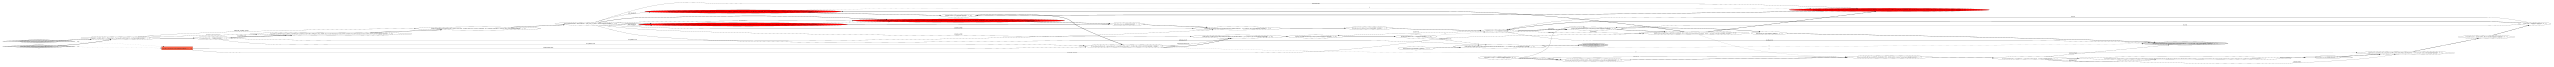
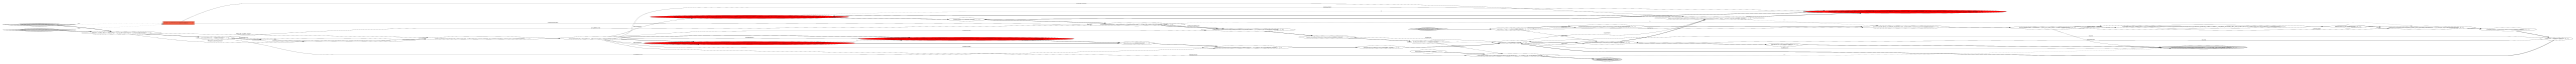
  digraph {
    fontname=Ubuntu
    rankdir=LR
    node [fillcolor=white fontname=Ubuntu shape=ellipse style=filled]
    edge [fontname=Ubuntu style=bold]
    n1 [fillcolor=red label="deltaStreamer = new HoodieDeltaStreamer(TestHelpers.makeConfig(tableBasePath,WriteOperationType.UPSERT,.getName(),Collections.EMPTY_LIST,PROPS_FILENAME_TEST_JSON_KAFKA,false,true,100000,false,null,null,\"timestamp\"),jsc)@@@15@@@['1', '0', '0']"]
    n2 [label="deltaStreamer.sync()@@@16@@@['1', '1', '0']"]
    n3 [fillcolor=red label="deltaStreamer = new HoodieDeltaStreamer(TestHelpers.makeConfig(tableBasePath,WriteOperationType.UPSERT,.getName(),Collections.EMPTY_LIST,PROPS_FILENAME_TEST_JSON_KAFKA,false,true,100000,false,null,null,\"timestamp\",null),jsc)@@@15@@@['0', '1', '0']"]
    n4 [label="int totalExpectedRecords = parquetRecords + ((autoResetToLatest)? 0: JSON_KAFKA_NUM_RECORDS)@@@17@@@['1', '1', '0']"]
    n5 [label="int records = 10@@@11@@@['0', '0', '1']"]
    n6 [label="totalRecords += records@@@12@@@['1', '1', '1']"]
    n7 [label="prepareJsonKafkaDFSFiles(records,false,topicName)@@@13@@@['1', '1', '1']"]
    n8 [fillcolor=lightgray label="TestHelpers.assertRecordCount(totalRecords,tableBasePath + \"/*/*.parquet\",sqlContext)@@@15@@@['0', '0', '1']"]
    n9 [label="prepareJsonKafkaDFSFiles(20,false,topicName)@@@19@@@['1', '1', '0']"]
    n10 [label="prepareJsonKafkaDFSSource(PROPS_FILENAME_TEST_JSON_KAFKA,autoResetToLatest? \"latest\": \"earliest\",topicName)@@@14@@@['1', '1', '0']"]
    n11 [label="deltaStreamer.sync()@@@14@@@['0', '0', '1']"]
    n12 [fillcolor=red label="HoodieDeltaStreamer deltaStreamer = new HoodieDeltaStreamer(TestHelpers.makeConfig(tableBasePath,WriteOperationType.INSERT,.getName(),Collections.EMPTY_LIST,PROPS_FILENAME_TEST_PARQUET,false,false,100000,false,null,null,\"timestamp\",null),jsc)@@@8@@@['0', '1', '0']"]
    n13 [label="deltaStreamer.sync()@@@9@@@['1', '1', '0']"]
    n14 [label="TestHelpers.assertRecordCount(parquetRecords,tableBasePath + \"/*/*.parquet\",sqlContext)@@@10@@@['1', '1', '0']"]
    n15 [label="topicName = \"topic\" + testNum@@@3@@@['0', '0', '1']"]
    n16 [label="prepareJsonKafkaDFSFiles(JSON_KAFKA_NUM_RECORDS,true,topicName)@@@4@@@['0', '0', '1']"]
    n17 [label="prepareJsonKafkaDFSSource(PROPS_FILENAME_TEST_JSON_KAFKA,\"earliest\",topicName)@@@5@@@['0', '0', '1']"]
    n18 [label="String tableBasePath = dfsBasePath + \"/test_json_kafka_table\" + testNum@@@6@@@['0', '0', '1']"]
    n19 [label="TestHelpers.assertRecordCount(totalExpectedRecords,tableBasePath + \"/*/*.parquet\",sqlContext)@@@22@@@['1', '1', '0']"]
    n20 [fillcolor=lightgray label="testNum++@@@23@@@['1', '1', '0']"]
    n21 [label="TestHelpers.assertRecordCount(totalExpectedRecords,tableBasePath + \"/*/*.parquet\",sqlContext)@@@18@@@['1', '1', '0']"]
    n22 [label="totalExpectedRecords += 20@@@20@@@['1', '1', '0']"]
    n23 [label="deltaStreamer.shutdownGracefully()@@@11@@@['1', '1', '0']"]
    n24 [label="TestHelpers.assertRecordCount(JSON_KAFKA_NUM_RECORDS,tableBasePath + \"/*/*.parquet\",sqlContext)@@@9@@@['0', '0', '1']"]
    n25 [label="int totalRecords = JSON_KAFKA_NUM_RECORDS@@@10@@@['0', '0', '1']"]
    n26 [label="HoodieDeltaStreamer deltaStreamer = new HoodieDeltaStreamer(TestHelpers.makeConfig(tableBasePath,WriteOperationType.UPSERT,.getName(),Collections.EMPTY_LIST,PROPS_FILENAME_TEST_JSON_KAFKA,false,true,100000,false,null,null,\"timestamp\"),jsc)@@@7@@@['0', '0', '1']"]
    n27 [label="deltaStreamer.sync()@@@8@@@['0', '0', '1']" shape=diamond]
    n28 [label="int parquetRecords = 10@@@4@@@['1', '1', '0']"]
    n29 [label="prepareParquetDFSFiles(parquetRecords,PARQUET_SOURCE_ROOT,FIRST_PARQUET_FILE_NAME,true,HoodieTestDataGenerator.TRIP_SCHEMA,HoodieTestDataGenerator.AVRO_TRIP_SCHEMA)@@@5@@@['1', '1', '0']"]
    n30 [label="prepareParquetDFSSource(true,false,\"source_uber.avsc\",\"target_uber.avsc\",PROPS_FILENAME_TEST_PARQUET,PARQUET_SOURCE_ROOT,false)@@@6@@@['1', '1', '0']"]
    n31 [label="String tableBasePath = dfsBasePath + \"/test_dfs_to_kakfa\" + testNum@@@7@@@['1', '1', '0']"]
    n32 [fillcolor=red label="HoodieDeltaStreamer deltaStreamer = new HoodieDeltaStreamer(TestHelpers.makeConfig(tableBasePath,WriteOperationType.INSERT,.getName(),Collections.EMPTY_LIST,PROPS_FILENAME_TEST_PARQUET,false,false,100000,false,null,null,\"timestamp\"),jsc)@@@8@@@['1', '0', '0']"]
    n33 [fillcolor=lightgray label="testDeltaStreamerTransitionFromParquetToKafkaSource['0', '1', '0']" shape=diamond]
    n34 [label="PARQUET_SOURCE_ROOT = dfsBasePath + \"/parquetFilesDfsToKafka\" + testNum@@@3@@@['1', '1', '0']"]
    n35 [fillcolor=tomato label="boolean autoResetToLatest@@@2@@@['1', '1', '0']" shape=box]
+   n36 [fillcolor=lightgray label="testJsonKafkaDFSSource['0', '0', '1']" shape=diamond]
    n37 [label="deltaStreamer.sync()@@@21@@@['1', '1', '0']"]
    n38 [fillcolor=lightgray label="testDeltaStreamerTransitionFromParquetToKafkaSource['1', '0', '0']" shape=diamond]
    n1 -> n2
    n1 -> n3 [label=0 style=dashed]
    n2 -> n4
    n3 -> n2
    n4 -> n21
    n4 -> n21 [label=totalExpectedRecords style=solid]
    n4 -> n24 [label=0 style=dashed]
    n5 -> n6
    n5 -> n6 [label=records style=solid]
    n5 -> n7 [label=records style=solid]
    n6 -> n7
    n6 -> n7 [label=topicName style=solid]
    n6 -> n8 [label=totalRecords style=solid]
    n6 -> n9 [label=topicName style=solid]
    n6 -> n10 [label=topicName style=solid]
    n7 -> n10
    n7 -> n11
    n9 -> n22
    n10 -> n1
    n10 -> n3
    n10 -> n17 [label=0 style=dashed]
    n11 -> n8
    n12 -> n13
    n13 -> n14
    n14 -> n23
    n15 -> n7 [label=topicName style=solid]
    n15 -> n16 [label=topicName style=solid]
    n15 -> n16
    n15 -> n17 [label=topicName style=solid]
    n16 -> n17
    n17 -> n18
    n18 -> n8 [label=tableBasePath style=solid]
    n18 -> n24 [label=tableBasePath style=solid]
    n18 -> n26 [label=tableBasePath style=solid]
    n18 -> n26
    n19 -> n8 [label=0 style=dashed]
    n19 -> n20
    n21 -> n9
    n22 -> n6 [label=0 style=dashed]
    n22 -> n19 [label=totalExpectedRecords style=solid]
    n23 -> n6
    n24 -> n25
    n25 -> n5
    n26 -> n27
    n27 -> n24
    n28 -> n4 [label=parquetRecords style=solid]
    n28 -> n14 [label=parquetRecords style=solid]
    n28 -> n29 [label=parquetRecords style=solid]
    n28 -> n29
    n29 -> n30
    n30 -> n31
    n31 -> n1 [label=tableBasePath style=solid]
    n31 -> n3 [label=tableBasePath style=solid]
    n31 -> n12
    n31 -> n12 [label=tableBasePath style=solid]
    n31 -> n14 [label=tableBasePath style=solid]
    n31 -> n19 [label=tableBasePath style=solid]
    n31 -> n21 [label=tableBasePath style=solid]
    n31 -> n32 [label=tableBasePath style=solid]
    n31 -> n32
    n32 -> n12 [label=0 style=dashed]
    n32 -> n13
    n33 -> n34
    n33 -> n35 [label=true style=dotted]
    n34 -> n28
    n34 -> n29 [label=PARQUET_SOURCE_ROOT style=solid]
    n34 -> n30 [label=PARQUET_SOURCE_ROOT style=solid]
    n35 -> n4 [label=autoResetToLatest style=solid]
    n35 -> n10 [label=autoResetToLatest style=solid]
+   n36 -> n15
    n37 -> n19
    n38 -> n34
    n38 -> n35 [label=true style=dotted]
  }
